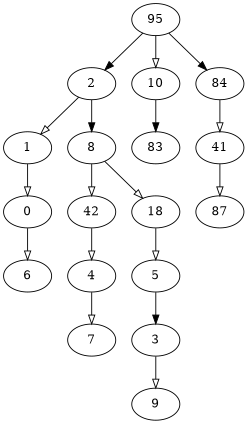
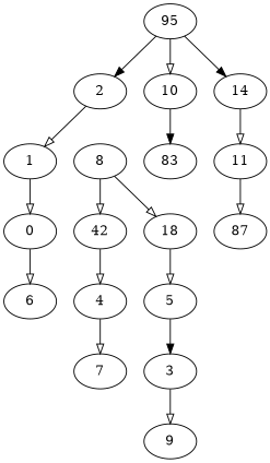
  strict digraph {
    edge [arrowhead=onormal]
    0
    6
    1
    2
    8
    n6 [label=42]
    n7 [label=18]
    4
    5
    7
    3
    9
    n13 [label=83]
    10
    n15 [label=87]
-   11 [label=41]
-   14 [label=84]
+   11
+   14
    n18 [label=95]
    0 -> 6
    1 -> 0
    2 -> 1
-   2 -> 8 [arrowhead=normal]
    8 -> n6
    8 -> n7
    n6 -> 4
    n7 -> 5
    4 -> 7
    5 -> 3 [arrowhead=normal]
    3 -> 9
    10 -> n13 [arrowhead=normal]
    11 -> n15
    14 -> 11
    n18 -> 2 [arrowhead=normal]
    n18 -> 10
    n18 -> 14 [arrowhead=normal]
  }
